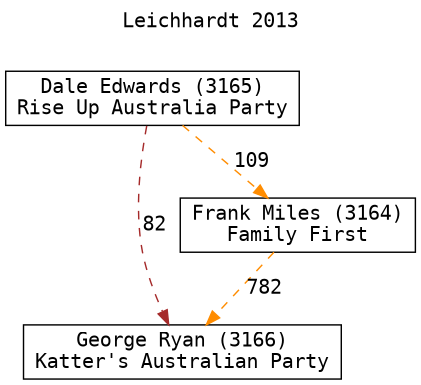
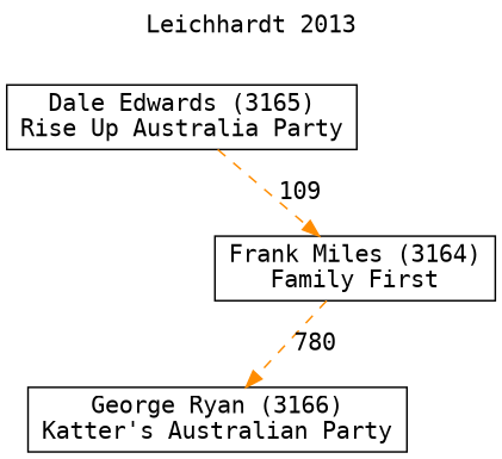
  digraph {
    fontname="DejaVu Sans Mono"
    label="Leichhardt 2013"
    labelloc=t
    mclimit=10
    node [fontname="DejaVu Sans Mono" shape=box]
    edge [color=darkorange fontname="DejaVu Sans Mono" style=dashed]
    n1 [label="George Ryan (3166)\nKatter's Australian Party"]
    n2 [label="Frank Miles (3164)\nFamily First"]
    n3 [label="Dale Edwards (3165)\nRise Up Australia Party"]
-   n2 -> n1 [label=782]
-   n3 -> n1 [color=brown label=82]
+   n2 -> n1 [label=780]
    n3 -> n2 [label=109]
  }
